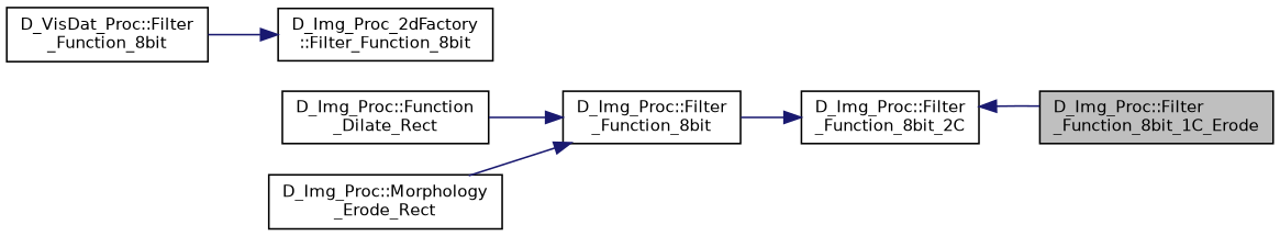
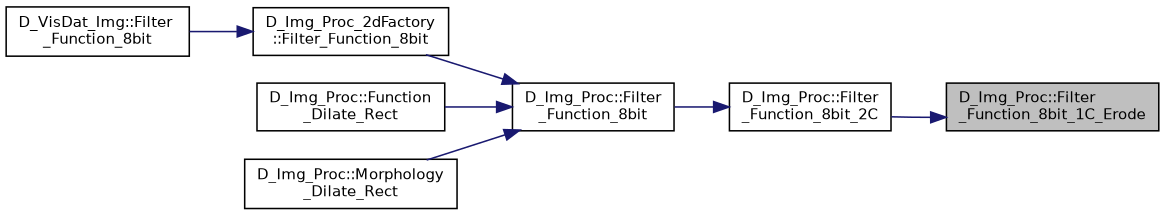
  digraph {
    rankdir=RL
    node [color=black fillcolor=white fontname=Helvetica fontsize=10 shape=record style=filled]
    edge [color=midnightblue dir=back fontname=Helvetica fontsize=10 labelfontname=Helvetica labelfontsize=10 style=solid]
    n1 [fillcolor=grey75 fontcolor=black height=0.2 label="D_Img_Proc::Filter\l_Function_8bit_1C_Erode" width=0.4]
    n2 [height=0.2 label="D_Img_Proc::Filter\l_Function_8bit_2C" width=0.4]
    n3 [height=0.2 label="D_Img_Proc::Filter\l_Function_8bit" width=0.4]
    n4 [height=0.2 label="D_Img_Proc_2dFactory\l::Filter_Function_8bit" width=0.4]
    n5 [height=0.2 label="D_Img_Proc::Function\l_Dilate_Rect" width=0.4]
-   n6 [height=0.2 label="D_Img_Proc::Morphology\l_Erode_Rect" width=0.4]
-   n7 [height=0.2 label="D_VisDat_Proc::Filter\l_Function_8bit" width=0.4]
-   n2 -> n1
+   n6 [height=0.2 label="D_Img_Proc::Morphology\l_Dilate_Rect" width=0.4]
+   n7 [height=0.2 label="D_VisDat_Img::Filter\l_Function_8bit" width=0.4]
+   n1 -> n2
    n2 -> n3
+   n3 -> n4
    n3 -> n5
    n3 -> n6
    n4 -> n7
  }
